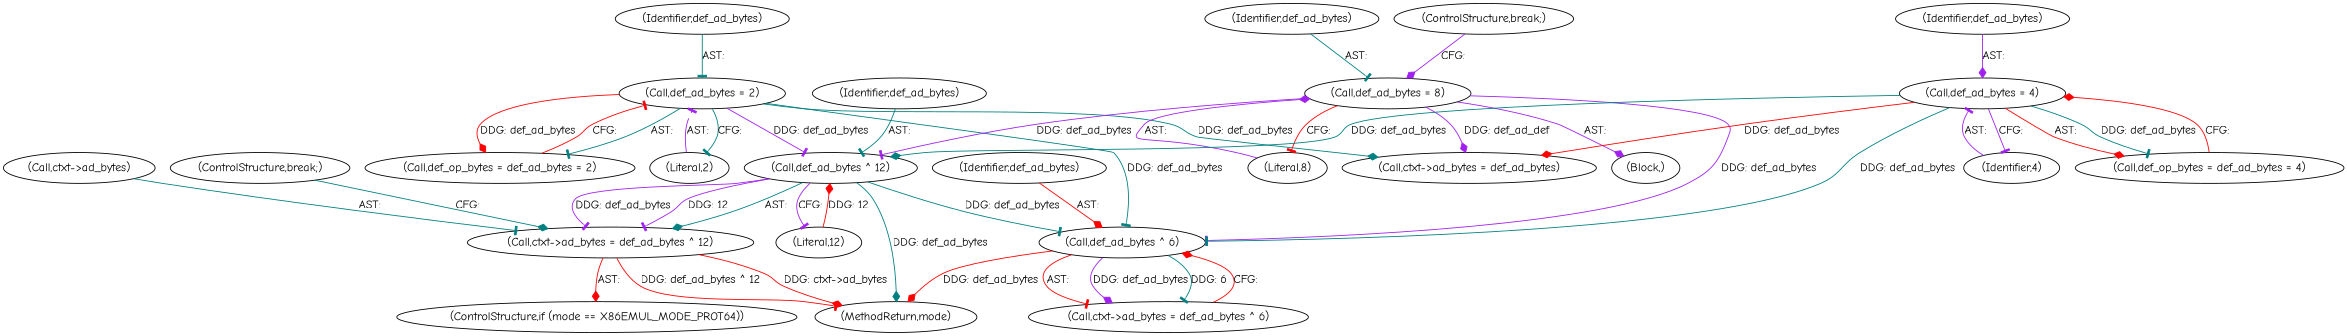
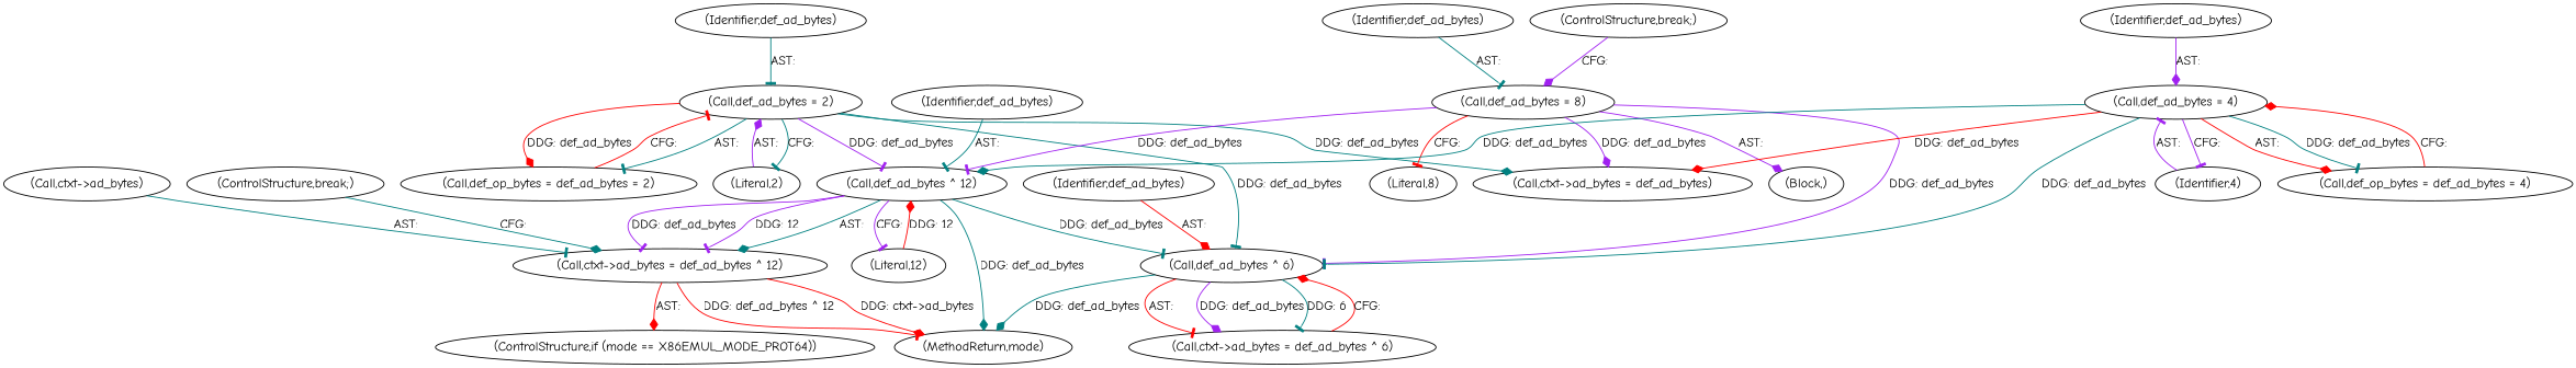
  digraph {
    fontname="Comic Neue"
    node [fontname="Comic Neue"]
    edge [arrowhead=tee color=teal fontname="Comic Neue"]
    n1 [label="(Call,ctxt->ad_bytes = def_ad_bytes ^ 12)"]
    n2 [label="(ControlStructure,if (mode == X86EMUL_MODE_PROT64))"]
    n3 [label="(MethodReturn,mode)"]
    n4 [label="(Call,def_ad_bytes ^ 12)"]
    n5 [label="(Call,def_ad_bytes ^ 6)"]
    n6 [label="(Literal,12)"]
    n7 [label="(Call,ctxt->ad_bytes = def_ad_bytes ^ 6)"]
    n8 [label="(Call,def_ad_bytes = 2)"]
    n9 [label="(Call,ctxt->ad_bytes = def_ad_bytes)"]
    n10 [label="(Literal,2)"]
    n11 [label="(Call,def_op_bytes = def_ad_bytes = 2)"]
    n12 [label="(Call,def_ad_bytes = 8)"]
    n13 [label="(Block,)"]
    n14 [label="(Literal,8)"]
    n15 [label="(Call,def_ad_bytes = 4)"]
    n16 [label="(Identifier,4)"]
    n17 [label="(Call,def_op_bytes = def_ad_bytes = 4)"]
    n18 [label="(Identifier,def_ad_bytes)"]
    n19 [label="(Identifier,def_ad_bytes)"]
    n20 [label="(Identifier,def_ad_bytes)"]
    n21 [label="(Identifier,def_ad_bytes)"]
    n22 [label="(ControlStructure,break;)"]
    n23 [label="(Identifier,def_ad_bytes)"]
    n24 [label="(ControlStructure,break;)"]
    n25 [label="(Call,ctxt->ad_bytes)"]
    n1 -> n2 [arrowhead=diamond color=red label="AST: "]
    n1 -> n3 [arrowhead=diamond color=red label="DDG: ctxt->ad_bytes"]
    n1 -> n3 [color=red label="DDG: def_ad_bytes ^ 12"]
    n4 -> n1 [arrowhead=diamond label="AST: "]
    n4 -> n1 [color=purple label="DDG: def_ad_bytes"]
    n4 -> n1 [color=purple label="DDG: 12"]
    n4 -> n3 [arrowhead=diamond label="DDG: def_ad_bytes"]
    n4 -> n5 [label="DDG: def_ad_bytes"]
    n4 -> n6 [color=purple label="CFG: "]
-   n5 -> n3 [arrowhead=diamond color=red label="DDG: def_ad_bytes"]
+   n5 -> n3 [arrowhead=diamond label="DDG: def_ad_bytes"]
    n5 -> n7 [color=red label="AST: "]
    n5 -> n7 [arrowhead=diamond color=purple label="DDG: def_ad_bytes"]
    n5 -> n7 [label="DDG: 6"]
    n6 -> n4 [arrowhead=diamond color=red label="DDG: 12"]
    n7 -> n5 [arrowhead=diamond color=red label="CFG: "]
    n8 -> n4 [color=purple label="DDG: def_ad_bytes"]
    n8 -> n5 [label="DDG: def_ad_bytes"]
    n8 -> n9 [arrowhead=diamond label="DDG: def_ad_bytes"]
    n8 -> n10 [label="CFG: "]
    n8 -> n11 [label="AST: "]
    n8 -> n11 [arrowhead=diamond color=red label="DDG: def_ad_bytes"]
-   n10 -> n8 [color=purple label="AST: "]
+   n10 -> n8 [arrowhead=diamond color=purple label="AST: "]
    n11 -> n8 [color=red label="CFG: "]
    n12 -> n4 [color=purple label="DDG: def_ad_bytes"]
    n12 -> n5 [color=purple label="DDG: def_ad_bytes"]
-   n12 -> n9 [arrowhead=diamond color=purple label="DDG: def_ad_def"]
+   n12 -> n9 [arrowhead=diamond color=purple label="DDG: def_ad_bytes"]
    n12 -> n13 [arrowhead=diamond color=purple label="AST: "]
    n12 -> n14 [color=red label="CFG: "]
-   n14 -> n12 [arrowhead=diamond color=purple label="AST: "]
    n15 -> n4 [arrowhead=diamond label="DDG: def_ad_bytes"]
    n15 -> n5 [label="DDG: def_ad_bytes"]
    n15 -> n9 [arrowhead=diamond color=red label="DDG: def_ad_bytes"]
    n15 -> n16 [color=purple label="CFG: "]
    n15 -> n17 [arrowhead=diamond color=red label="AST: "]
    n15 -> n17 [label="DDG: def_ad_bytes"]
    n16 -> n15 [color=purple label="AST: "]
    n17 -> n15 [arrowhead=diamond color=red label="CFG: "]
    n18 -> n15 [arrowhead=diamond color=purple label="AST: "]
    n19 -> n12 [label="AST: "]
    n20 -> n8 [label="AST: "]
    n21 -> n5 [arrowhead=diamond color=red label="AST: "]
    n22 -> n1 [arrowhead=diamond label="CFG: "]
    n23 -> n4 [label="AST: "]
    n24 -> n12 [arrowhead=diamond color=purple label="CFG: "]
    n25 -> n1 [label="AST: "]
  }
